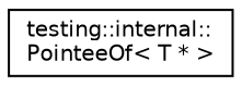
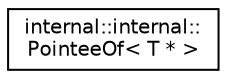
  digraph {
    rankdir=LR
-   n1 [color=black fillcolor=white fontname=Helvetica fontsize=10 height=0.2 label="testing::internal::\lPointeeOf\< T * \>" shape=record style=filled width=0.4]
+   n1 [color=black fillcolor=white fontname=Helvetica fontsize=10 height=0.2 label="internal::internal::\lPointeeOf\< T * \>" shape=record style=filled width=0.4]
  }
